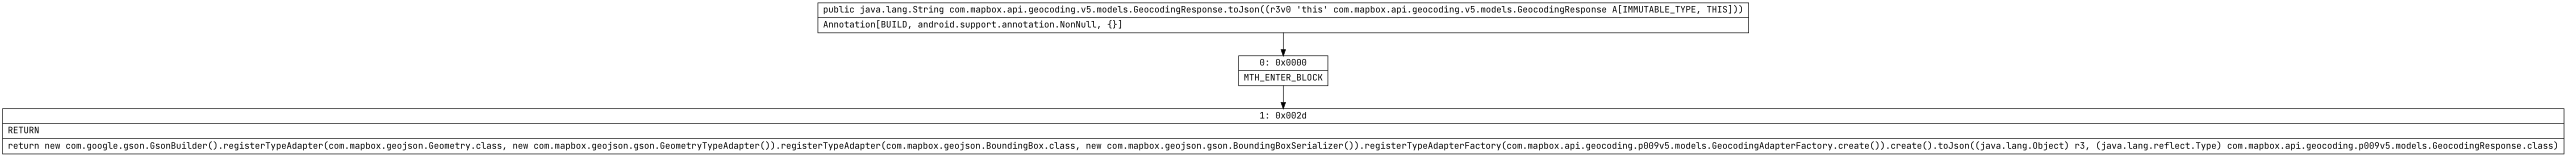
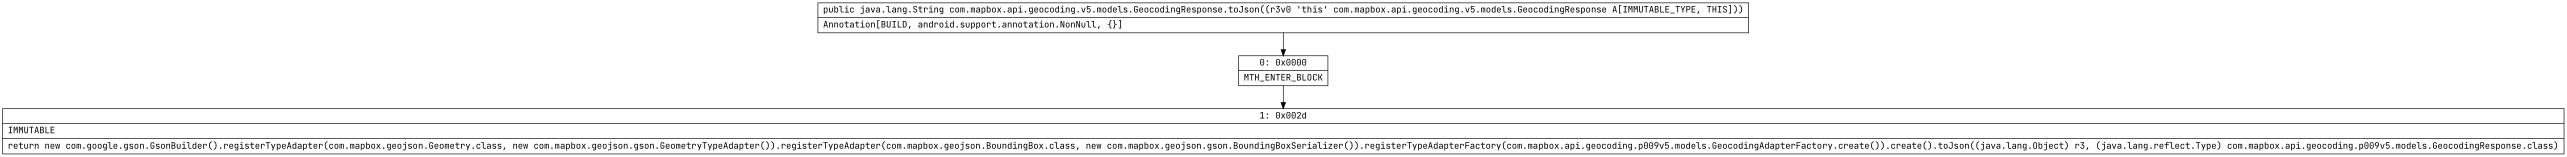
  digraph {
    fontname="JetBrains Mono"
    node [shape=record fontname="JetBrains Mono"]
    edge [fontname="JetBrains Mono"]
    n1 [label="{0\:\ 0x0000|MTH_ENTER_BLOCK\l}"]
-   n2 [label="{1\:\ 0x002d|RETURN\l|return new com.google.gson.GsonBuilder().registerTypeAdapter(com.mapbox.geojson.Geometry.class, new com.mapbox.geojson.gson.GeometryTypeAdapter()).registerTypeAdapter(com.mapbox.geojson.BoundingBox.class, new com.mapbox.geojson.gson.BoundingBoxSerializer()).registerTypeAdapterFactory(com.mapbox.api.geocoding.p009v5.models.GeocodingAdapterFactory.create()).create().toJson((java.lang.Object) r3, (java.lang.reflect.Type) com.mapbox.api.geocoding.p009v5.models.GeocodingResponse.class)\l}"]
+   n2 [label="{1\:\ 0x002d|IMMUTABLE\l|return new com.google.gson.GsonBuilder().registerTypeAdapter(com.mapbox.geojson.Geometry.class, new com.mapbox.geojson.gson.GeometryTypeAdapter()).registerTypeAdapter(com.mapbox.geojson.BoundingBox.class, new com.mapbox.geojson.gson.BoundingBoxSerializer()).registerTypeAdapterFactory(com.mapbox.api.geocoding.p009v5.models.GeocodingAdapterFactory.create()).create().toJson((java.lang.Object) r3, (java.lang.reflect.Type) com.mapbox.api.geocoding.p009v5.models.GeocodingResponse.class)\l}"]
    n3 [label="{public java.lang.String com.mapbox.api.geocoding.v5.models.GeocodingResponse.toJson((r3v0 'this' com.mapbox.api.geocoding.v5.models.GeocodingResponse A[IMMUTABLE_TYPE, THIS]))  | Annotation[BUILD, android.support.annotation.NonNull, \{\}]\l}"]
    n1 -> n2
    n3 -> n1
  }
